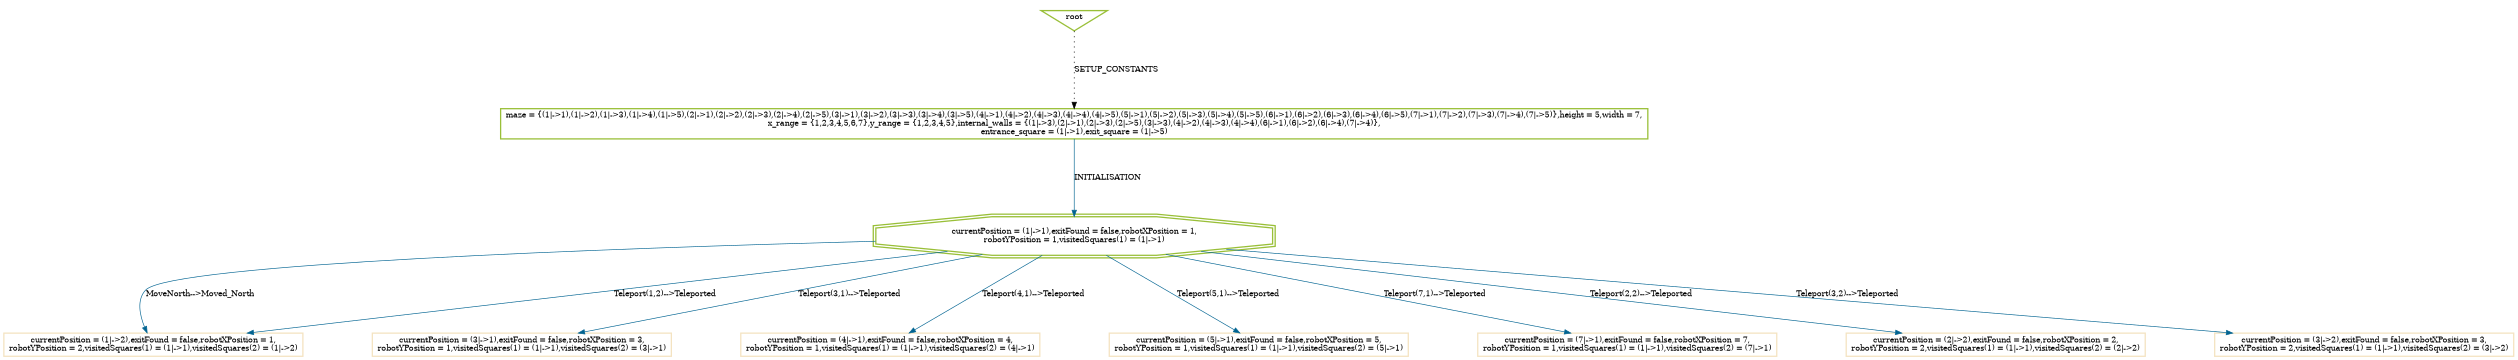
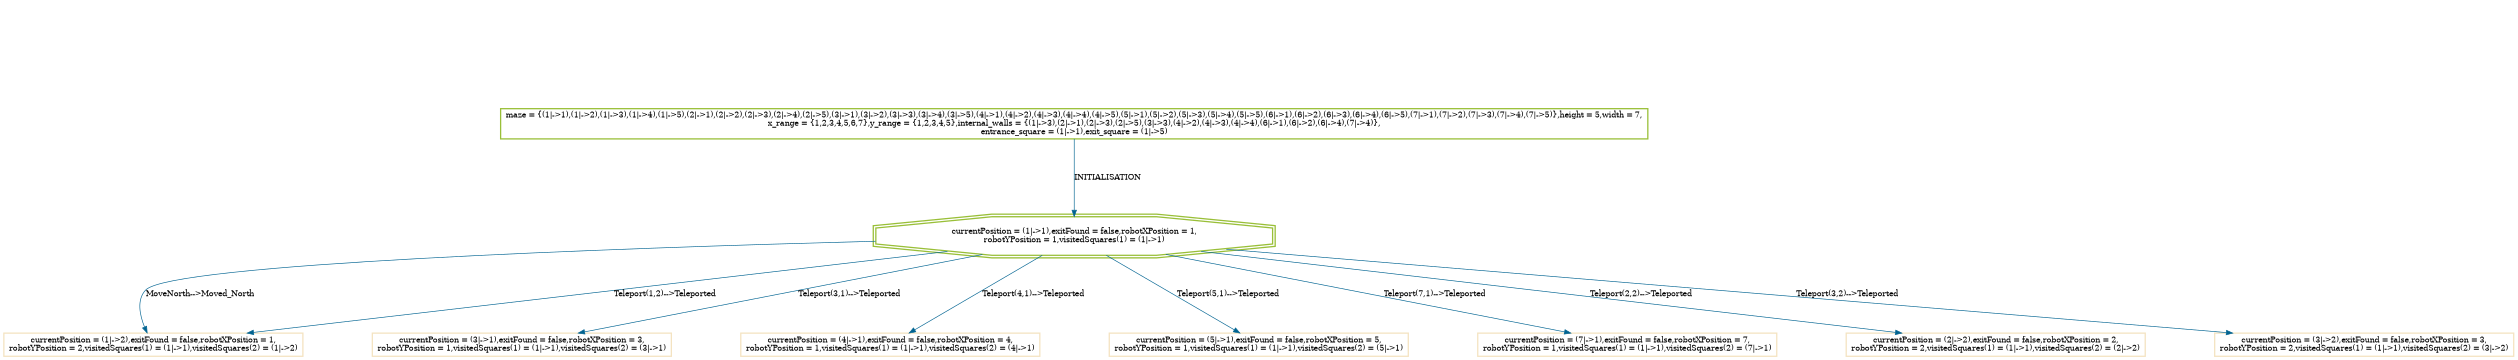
  digraph {
    nodesep=1.5
    ranksep=1.5
    node [color="#F4E3C1" fontsize=12 penwidth=2 shape=box]
    edge [color="#006391" fontsize=12]
-   n1 [color="#99BF38" label=root shape=invtriangle]
    n2 [color="#99BF38" label="maze = \{(1\|-\>1),(1\|-\>2),(1\|-\>3),(1\|-\>4),(1\|-\>5),(2\|-\>1),(2\|-\>2),(2\|-\>3),(2\|-\>4),(2\|-\>5),(3\|-\>1),(3\|-\>2),(3\|-\>3),(3\|-\>4),(3\|-\>5),(4\|-\>1),(4\|-\>2),(4\|-\>3),(4\|-\>4),(4\|-\>5),(5\|-\>1),(5\|-\>2),(5\|-\>3),(5\|-\>4),(5\|-\>5),(6\|-\>1),(6\|-\>2),(6\|-\>3),(6\|-\>4),(6\|-\>5),(7\|-\>1),(7\|-\>2),(7\|-\>3),(7\|-\>4),(7\|-\>5)\},height = 5,width = 7,\nx_range = \{1,2,3,4,5,6,7\},y_range = \{1,2,3,4,5\},internal_walls = \{(1\|-\>3),(2\|-\>1),(2\|-\>3),(2\|-\>5),(3\|-\>3),(4\|-\>2),(4\|-\>3),(4\|-\>4),(6\|-\>1),(6\|-\>2),(6\|-\>4),(7\|-\>4)\},\nentrance_square = (1\|-\>1),exit_square = (1\|-\>5)"]
    n3 [color="#99BF38" label="currentPosition = (1\|-\>1),exitFound = false,robotXPosition = 1,\nrobotYPosition = 1,visitedSquares(1) = (1\|-\>1)" shape=doubleoctagon]
    n4 [label="currentPosition = (1\|-\>2),exitFound = false,robotXPosition = 1,\nrobotYPosition = 2,visitedSquares(1) = (1\|-\>1),visitedSquares(2) = (1\|-\>2)"]
    n5 [label="currentPosition = (3\|-\>1),exitFound = false,robotXPosition = 3,\nrobotYPosition = 1,visitedSquares(1) = (1\|-\>1),visitedSquares(2) = (3\|-\>1)"]
    n6 [label="currentPosition = (4\|-\>1),exitFound = false,robotXPosition = 4,\nrobotYPosition = 1,visitedSquares(1) = (1\|-\>1),visitedSquares(2) = (4\|-\>1)"]
    n7 [label="currentPosition = (5\|-\>1),exitFound = false,robotXPosition = 5,\nrobotYPosition = 1,visitedSquares(1) = (1\|-\>1),visitedSquares(2) = (5\|-\>1)"]
    n8 [label="currentPosition = (7\|-\>1),exitFound = false,robotXPosition = 7,\nrobotYPosition = 1,visitedSquares(1) = (1\|-\>1),visitedSquares(2) = (7\|-\>1)"]
    n9 [label="currentPosition = (2\|-\>2),exitFound = false,robotXPosition = 2,\nrobotYPosition = 2,visitedSquares(1) = (1\|-\>1),visitedSquares(2) = (2\|-\>2)"]
    n10 [label="currentPosition = (3\|-\>2),exitFound = false,robotXPosition = 3,\nrobotYPosition = 2,visitedSquares(1) = (1\|-\>1),visitedSquares(2) = (3\|-\>2)"]
-   n1 -> n2 [color=black label=SETUP_CONSTANTS style=dotted]
    n2 -> n3 [label=INITIALISATION]
    n3 -> n4 [label="MoveNorth--\>Moved_North"]
    n3 -> n4 [label="Teleport(1,2)--\>Teleported"]
    n3 -> n5 [label="Teleport(3,1)--\>Teleported"]
    n3 -> n6 [label="Teleport(4,1)--\>Teleported"]
    n3 -> n7 [label="Teleport(5,1)--\>Teleported"]
    n3 -> n8 [label="Teleport(7,1)--\>Teleported"]
    n3 -> n9 [label="Teleport(2,2)--\>Teleported"]
    n3 -> n10 [label="Teleport(3,2)--\>Teleported"]
  }
